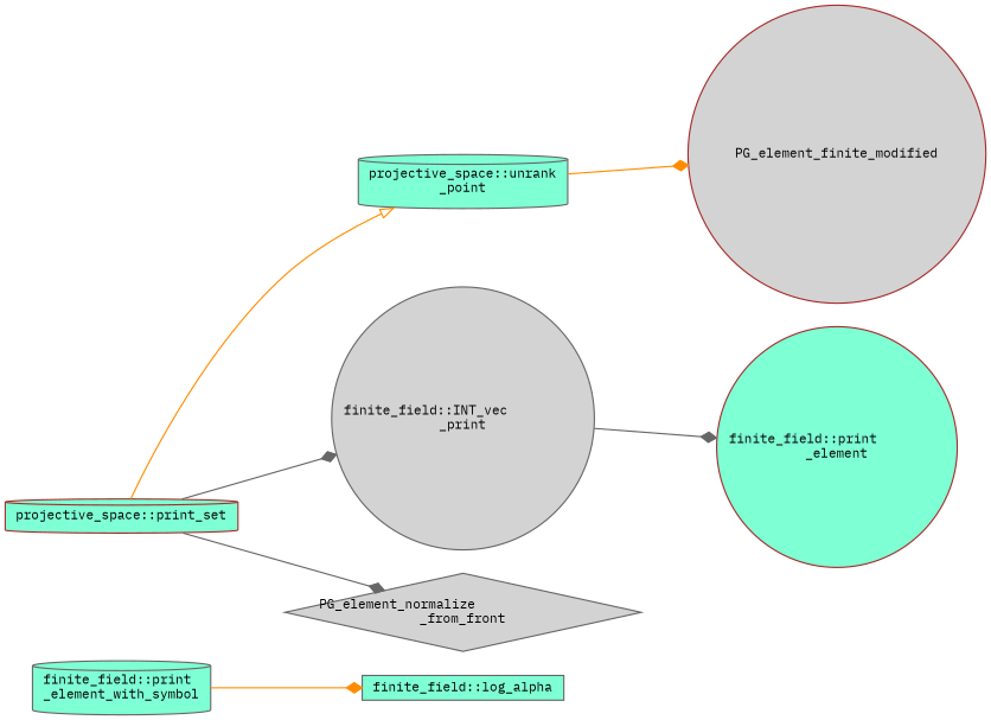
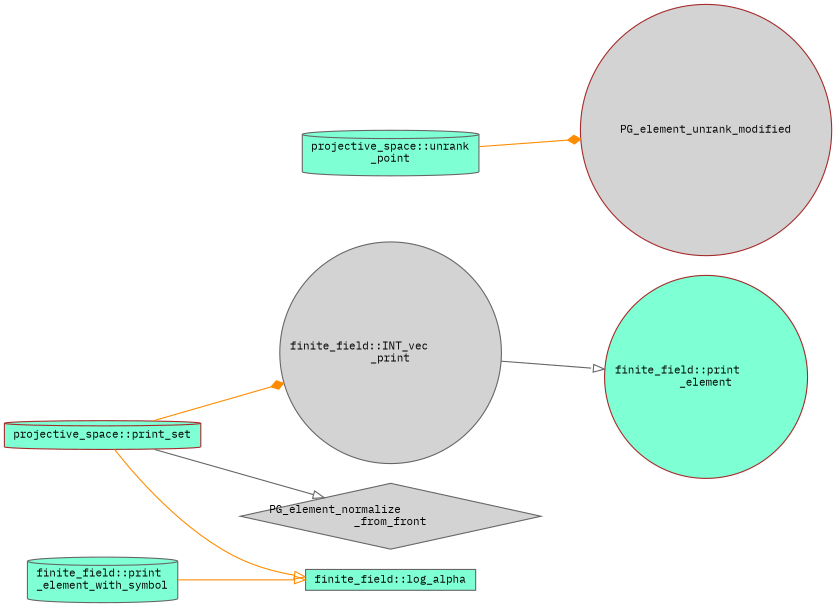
  digraph {
    fontname="IBM Plex Mono"
    rankdir=LR
    node [color=gray40 fillcolor=aquamarine fontname="IBM Plex Mono" fontsize=10 shape=cylinder style=filled]
    edge [arrowhead=onormal color=darkorange fontname="IBM Plex Mono" fontsize=10 labelfontname=Helvetica labelfontsize=10 style=solid]
    n1 [color=brown fontcolor=black height=0.2 label="projective_space::print_set" width=0.4]
    n2 [height=0.2 label="projective_space::unrank\l_point" width=0.4]
    n3 [fillcolor=lightgrey height=0.2 label="finite_field::INT_vec\l_print" shape=circle width=0.4]
    n4 [fillcolor=lightgrey height=0.2 label="PG_element_normalize\l_from_front" shape=diamond width=0.4]
-   n5 [color=brown fillcolor=lightgrey height=0.2 label=PG_element_finite_modified shape=circle width=0.4]
+   n5 [color=brown fillcolor=lightgrey height=0.2 label=PG_element_unrank_modified shape=circle width=0.4]
    n6 [color=brown height=0.2 label="finite_field::print\l_element" shape=circle width=0.4]
    n7 [height=0.2 label="finite_field::print\l_element_with_symbol" width=0.4]
    n8 [height=0.2 label="finite_field::log_alpha" shape=box width=0.4]
-   n1 -> n2
-   n1 -> n3 [arrowhead=diamond color=gray40]
-   n1 -> n4 [arrowhead=diamond color=gray40]
+   n1 -> n8
+   n1 -> n3 [arrowhead=diamond]
+   n1 -> n4 [color=gray40]
    n2 -> n5 [arrowhead=diamond]
-   n3 -> n6 [arrowhead=diamond color=gray40]
-   n7 -> n8 [arrowhead=diamond]
+   n3 -> n6 [color=gray40]
+   n7 -> n8
  }
